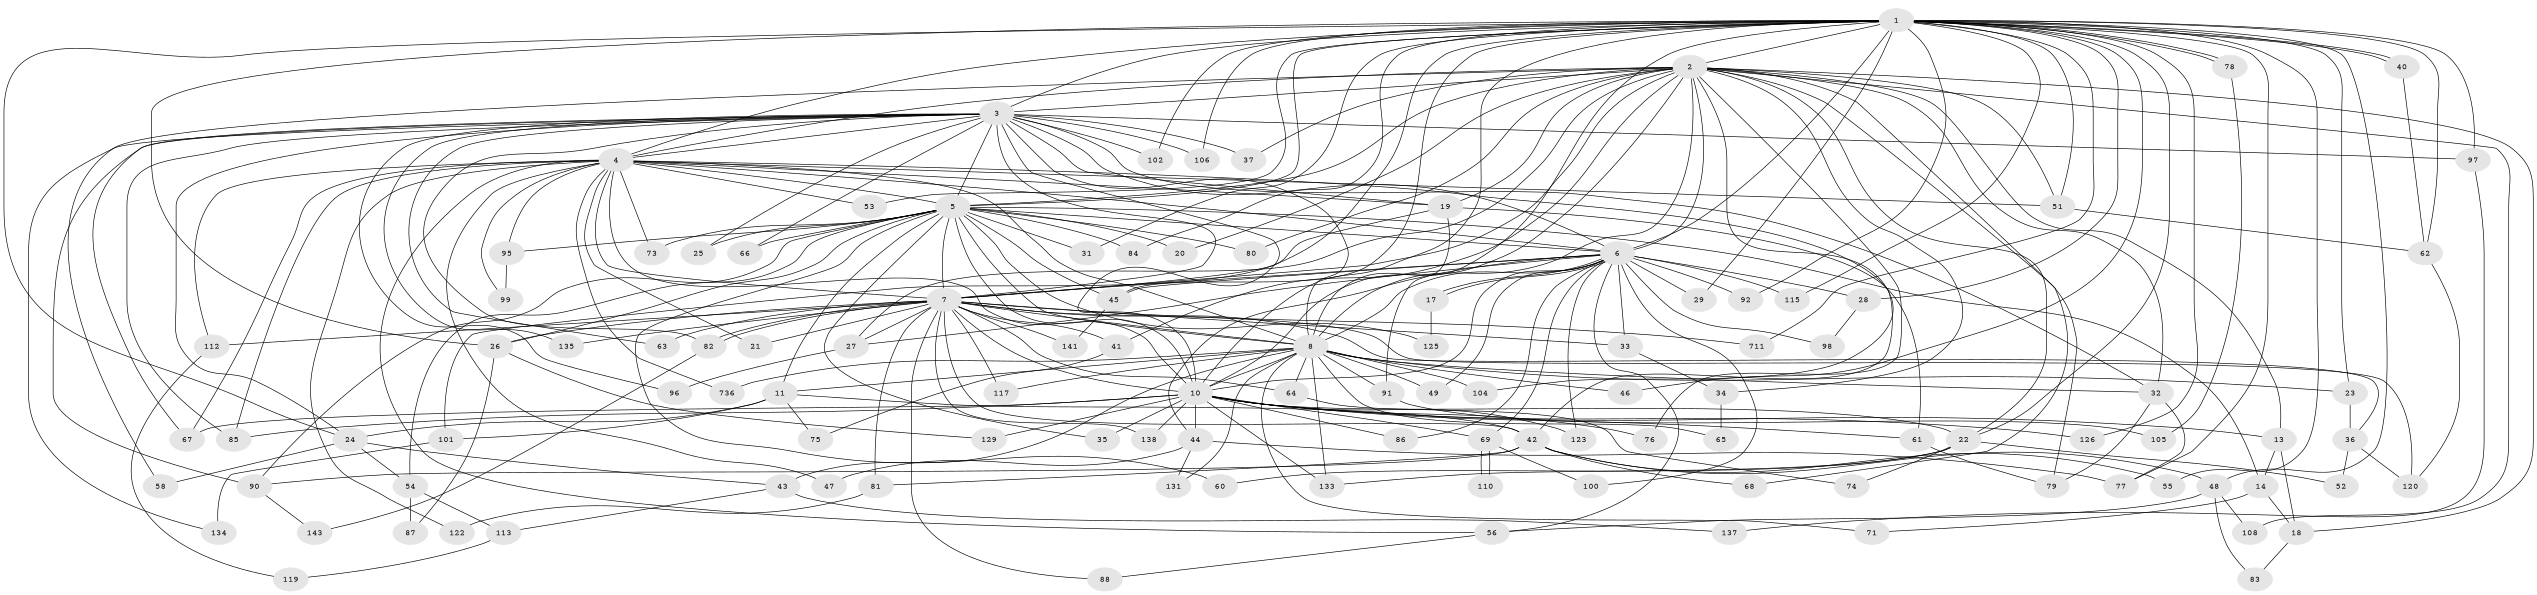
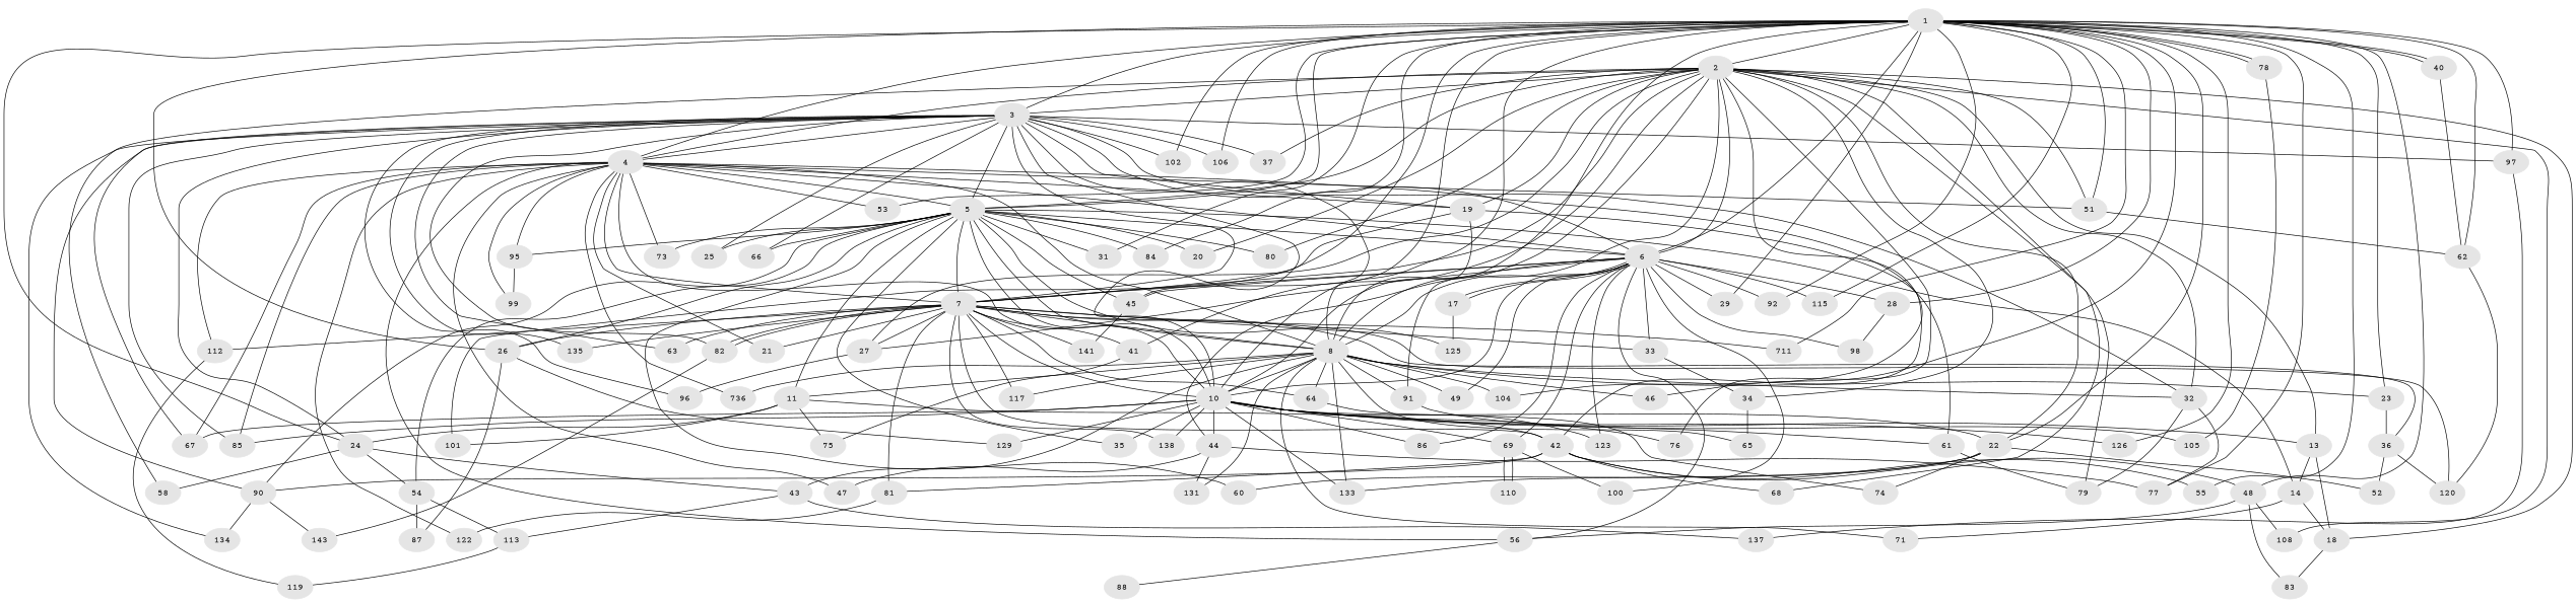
  graph {
    fontname="Courier Prime"
    node [color=gray90 fontname="Courier Prime" style=filled]
    edge [fontname="Courier Prime"]
    1 [super="+16"]
    2 [super="+15"]
    3 [super="+9"]
    4 [super="+121"]
    5 [super="+103"]
    6 [super="+94"]
    7 [super="+12"]
    8 [super="+39"]
    10 [super="+38"]
    22 [super="+124"]
    23
    24
    26 [super="+140"]
    28
    29
    31
    40
    45 [super="+130"]
    46
    48
    51 [super="+93"]
    53
    55
    62 [super="+127"]
    77
    78
    84
    92
    97
    102
    106
    n32 [label=711]
    115
    126
    13
    18 [super="+116"]
    19 [super="+30"]
    20
    27 [super="+89"]
    32 [super="+57"]
    34
    37
    41
    58
    68
    76
    79 [super="+114"]
    80
    104
    108
    25
    63
    66
    67 [super="+72"]
    82 [super="+128"]
    85 [super="+132"]
    90 [super="+107"]
    96
    134
    135
    21
    42 [super="+50"]
    47
    56 [super="+59"]
    73
    95
    99
    112
    122
    n70 [label=736]
    11 [super="+70"]
    14
    35
    54
    60
    125
    17
    33
    44 [super="+118"]
    49
    69
    86
    98
    100
    123
    36
    64
    81
    88
    117
    120 [super="+139"]
    138
    141
    43 [super="+109"]
    65
    71
    91
    131
    133 [super="+142"]
    61
    129
    52
    74
    87
    83
    105
    137
    101
    75
    143
    119
    113
    110
    1 -- 2
    1 -- 3 [weight=2]
    1 -- 4
    1 -- 5
    1 -- 6
    1 -- 7 [weight=2]
    1 -- 8 [weight=2]
    1 -- 10
    1 -- 22
    1 -- 23
    1 -- 24
    1 -- 26
    1 -- 28
    1 -- 29
    1 -- 31
    1 -- 40
    1 -- 40
    1 -- 45
    1 -- 46
    1 -- 48
    1 -- 51
    1 -- 53
    1 -- 55
    1 -- 62
    1 -- 77
    1 -- 78
    1 -- 78
    1 -- 84
    1 -- 92
    1 -- 97
    1 -- 102
    1 -- 106
    1 -- n32
    1 -- 115
    1 -- 126
    2 -- 3 [weight=2]
    2 -- 4
    2 -- 5
    2 -- 6 [weight=2]
    2 -- 7
    2 -- 8
    2 -- 10
    2 -- 22
    2 -- 51
    2 -- 13
    2 -- 18
    2 -- 19
    2 -- 20
    2 -- 27
    2 -- 32
    2 -- 34
    2 -- 37
    2 -- 41
    2 -- 58
    2 -- 68
    2 -- 76
    2 -- 79
    2 -- 80
    2 -- 104
    2 -- 108
    3 -- 4 [weight=2]
    3 -- 5 [weight=2]
    3 -- 6 [weight=2]
    3 -- 7 [weight=2]
    3 -- 8 [weight=2]
    3 -- 10 [weight=2]
    3 -- 24
    3 -- 97
    3 -- 102
    3 -- 106
    3 -- 19
    3 -- 32
    3 -- 37
    3 -- 25
    3 -- 63
    3 -- 66
    3 -- 67
    3 -- 82
    3 -- 85
    3 -- 90
    3 -- 96
    3 -- 134
    3 -- 135
    4 -- 5
    4 -- 6
    4 -- 7
    4 -- 8
    4 -- 10 [weight=2]
    4 -- 51
    4 -- 53
    4 -- 19
    4 -- 67
    4 -- 85
    4 -- 21
    4 -- 42
    4 -- 47
    4 -- 56
    4 -- 73
    4 -- 95
    4 -- 99
    4 -- 112
    4 -- 122
    4 -- n70
    5 -- 6
    5 -- 7
    5 -- 8
    5 -- 10 [weight=2]
    5 -- 26
    5 -- 31
    5 -- 45
    5 -- 84
    5 -- 20
    5 -- 80
    5 -- 25
    5 -- 66
    5 -- 90
    5 -- 73
    5 -- 95
    5 -- 11
    5 -- 14
    5 -- 35
    5 -- 54
    5 -- 60
    5 -- 125
    6 -- 7 [weight=3]
    6 -- 8
    6 -- 10
    6 -- 28
    6 -- 29
    6 -- 45
    6 -- 92
    6 -- 115
    6 -- 27
    6 -- 56
    6 -- 17
    6 -- 17
    6 -- 33
    6 -- 44
    6 -- 49
    6 -- 69
    6 -- 86
    6 -- 98
    6 -- 100
    6 -- 123
    7 -- 8
    7 -- 10 [weight=2]
    7 -- 26
    7 -- n32
    7 -- 27
    7 -- 41
    7 -- 63
    7 -- 82
    7 -- 82
    7 -- 135
    7 -- 21
    7 -- 42
    7 -- 112
    7 -- 33
    7 -- 36
    7 -- 64
    7 -- 81
-   7 -- 88
    7 -- 117
    7 -- 120
    7 -- 138
    7 -- 141
    8 -- 10
    8 -- 23
    8 -- 46
    8 -- 32
    8 -- 104
    8 -- n70
    8 -- 11
    8 -- 49
    8 -- 64
    8 -- 117
    8 -- 43 [weight=2]
    8 -- 65
    8 -- 71
    8 -- 91
    8 -- 131
    8 -- 133
    10 -- 22
    10 -- 126
    10 -- 13
    10 -- 76
    10 -- 67
    10 -- 85
    10 -- 35
    10 -- 44
    10 -- 69
    10 -- 86
    10 -- 123
    10 -- 138
    10 -- 133
    10 -- 61
    10 -- 129
    22 -- 60
    22 -- 133
    22 -- 52
    22 -- 74
    23 -- 36
    24 -- 58
    24 -- 54
    24 -- 43
    26 -- 129
    26 -- 87
    28 -- 98
    40 -- 62
    45 -- 141
    48 -- 108
    48 -- 56
    48 -- 83
    51 -- 62
    62 -- 120
    78 -- 105
    97 -- 137
    13 -- 18
    13 -- 14
    18 -- 83
    19 -- 91
    19 -- 61
    19 -- 101
    27 -- 96
    32 -- 77
    32 -- 79
    34 -- 65
    41 -- 75
    82 -- 143
-   101 -- 134
+   90 -- 134
    90 -- 143
    42 -- 48
    42 -- 55
    42 -- 68
    42 -- 90
    42 -- 81
    56 -- 88
    95 -- 99
    112 -- 119
    11 -- 24
    11 -- 42
    11 -- 101
    11 -- 75
    14 -- 18
    14 -- 71
    54 -- 87
    54 -- 113
    17 -- 125
    33 -- 34
    44 -- 77
    44 -- 47
    44 -- 131
    69 -- 100
    69 -- 110
    69 -- 110
    36 -- 120
    36 -- 52
    64 -- 74
    81 -- 122
    43 -- 137
    43 -- 113
    91 -- 105
    61 -- 79
    113 -- 119
  }
